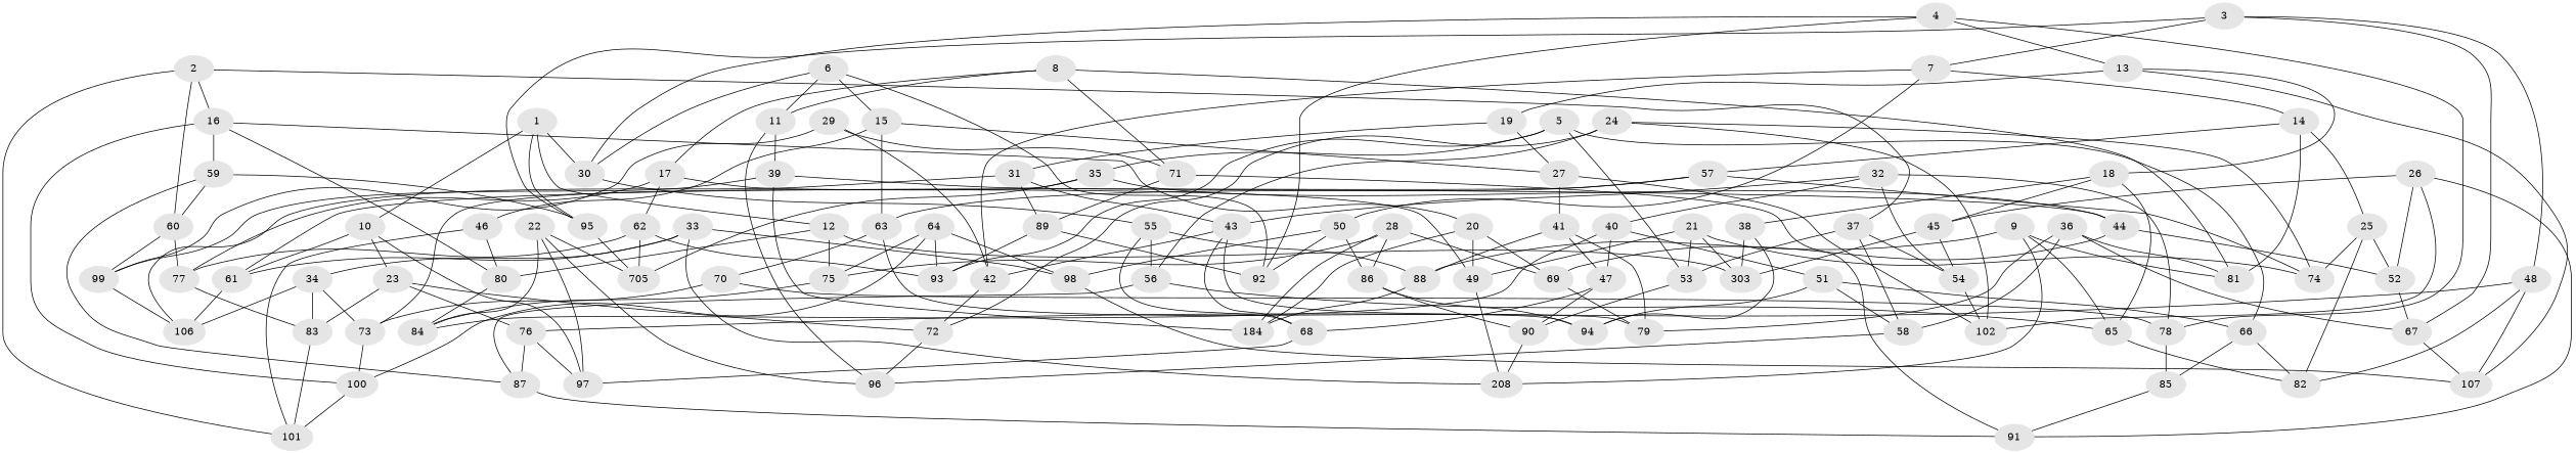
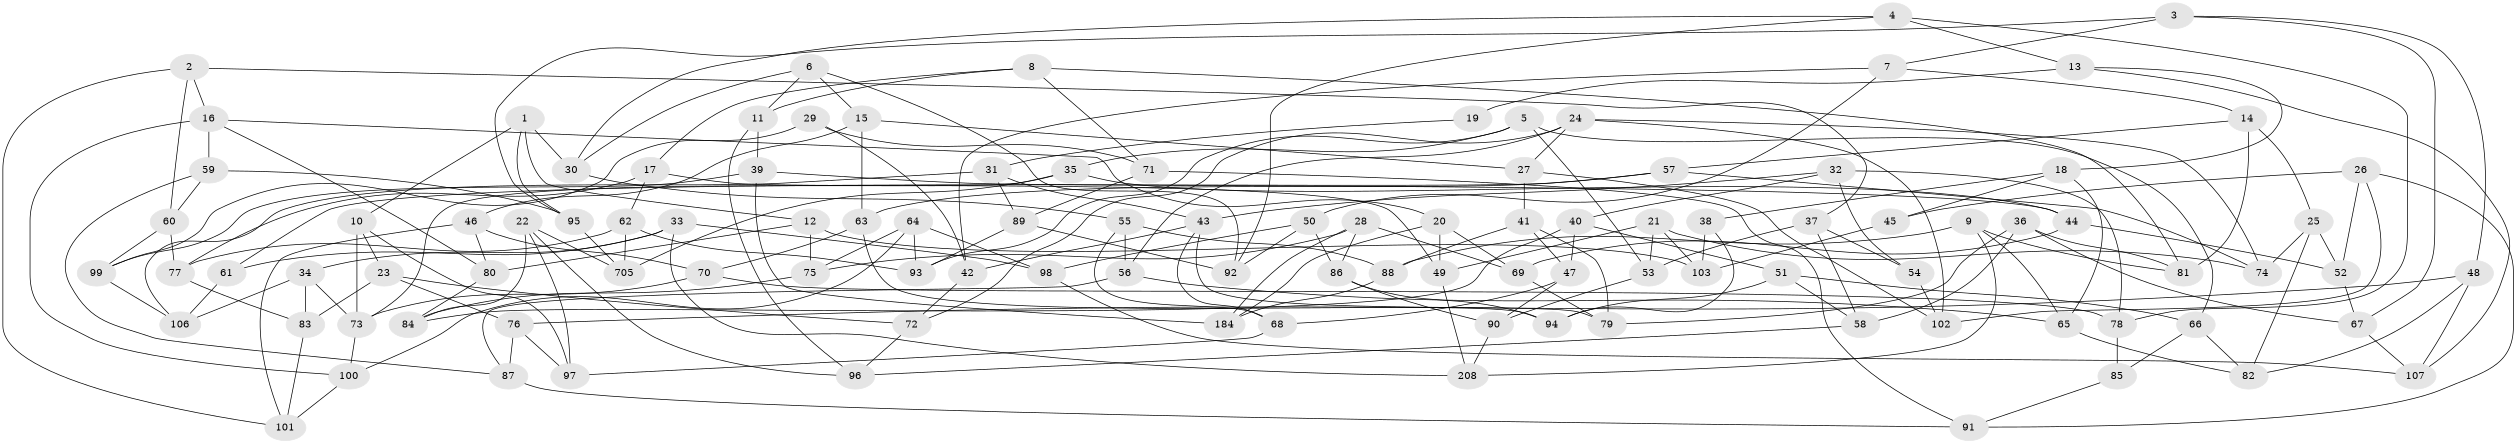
  graph {
    node [color=gray90 style=filled]
    1
    10
    12
    30
    95
    23
    61
    97
    75
    80
-   103 [label=303]
+   103
    55
    n13 [label=705]
    2
    16
    37
    60
    101
    20
    59
    100
    53
    54
    58
    77
    99
    3
    7
    48
    67
    14
    42
    50
    107
    76
    82
    4
    13
    78
    92
    18
    19
    85
    5
    35
    66
    93
    73
    44
    90
    6
    11
    15
    39
    96
    27
    46
    63
    81
    25
    57
    72
    86
    98
    8
    17
    71
    49
    62
    91
    89
    9
    65
    88
    n75 [label=208]
    n76 [label=184]
    83
    106
    84
    38
    45
    31
    74
    52
    102
    41
    70
    94
    69
    87
    43
    79
    21
    22
    24
    56
    26
    47
    28
    29
    68
    32
    40
    51
    33
    34
    36
    64
    1 -- 10
    1 -- 12
    1 -- 30
    1 -- 95
    10 -- 23
-   10 -- 61
+   10 -- 73
    10 -- 97
    12 -- 75
    12 -- 80
    12 -- 103
    30 -- 55
    95 -- n13
    23 -- 76
    23 -- 72
    23 -- 83
    61 -- 106
    75 -- 84
    80 -- 84
    55 -- 88
    55 -- 56
    55 -- 68
    2 -- 16
    2 -- 37
    2 -- 60
    2 -- 101
    16 -- 80
    16 -- 20
    16 -- 59
    16 -- 100
    37 -- 53
    37 -- 54
    37 -- 58
    60 -- 77
    60 -- 99
    20 -- 49
    20 -- n76
    20 -- 69
    59 -- 95
    59 -- 60
    59 -- 87
    100 -- 101
    53 -- 90
    54 -- 102
    58 -- 96
    77 -- 83
    99 -- 106
    3 -- 95
    3 -- 7
    3 -- 48
    3 -- 67
    7 -- 14
    7 -- 42
    7 -- 50
    48 -- 107
    48 -- 76
    48 -- 82
    67 -- 107
    14 -- 81
    14 -- 25
    14 -- 57
    42 -- 72
    50 -- 92
    50 -- 86
    50 -- 98
    76 -- 97
    76 -- 87
    4 -- 30
    4 -- 13
    4 -- 78
    4 -- 92
    13 -- 107
    13 -- 18
    13 -- 19
    78 -- 85
    18 -- 65
    18 -- 38
    18 -- 45
-   19 -- 27
+   24 -- 27
    19 -- 31
    85 -- 91
    5 -- 53
    5 -- 35
    5 -- 66
    5 -- 93
    35 -- n13
    35 -- 73
    35 -- 44
    66 -- 82
    66 -- 85
    73 -- 100
    44 -- 52
    44 -- 69
    90 -- n75
    6 -- 30
    6 -- 92
    6 -- 11
    6 -- 15
    11 -- 39
    11 -- 96
    15 -- 27
    15 -- 46
    15 -- 63
    39 -- 99
    39 -- 44
    39 -- n76
    27 -- 102
    27 -- 41
    46 -- 80
    46 -- 101
+   46 -- 70
    63 -- 70
    63 -- 94
    25 -- 82
    25 -- 74
    25 -- 52
    57 -- 61
    57 -- 63
    57 -- 74
    72 -- 96
    86 -- 90
    86 -- 94
    98 -- 107
    8 -- 11
    8 -- 81
    8 -- 17
    8 -- 71
    17 -- 77
    17 -- 49
    17 -- 62
    71 -- 91
    71 -- 89
    49 -- n75
    62 -- n13
    62 -- 77
    62 -- 93
    89 -- 92
    89 -- 93
    9 -- 81
    9 -- 65
    9 -- 88
    9 -- n75
    65 -- 82
    88 -- n76
    83 -- 101
    38 -- 103
    38 -- 94
    45 -- 103
-   45 -- 54
    31 -- 89
    31 -- 106
    31 -- 43
    52 -- 67
    41 -- 88
    41 -- 79
    41 -- 47
    70 -- 78
    70 -- 73
    69 -- 79
    87 -- 91
    43 -- 42
    43 -- 79
    43 -- 68
    21 -- 103
    21 -- 53
    21 -- 49
    21 -- 74
    22 -- 97
    22 -- n13
    22 -- 96
    22 -- 84
    24 -- 72
    24 -- 74
    24 -- 102
    24 -- 56
    56 -- 65
    56 -- 87
    26 -- 91
    26 -- 45
    26 -- 52
    26 -- 102
    47 -- 90
    47 -- 68
    28 -- 75
    28 -- 86
    28 -- n76
    28 -- 69
    29 -- 99
    29 -- 42
    29 -- 71
    68 -- 97
    32 -- 54
    32 -- 78
    32 -- 43
    32 -- 40
    40 -- 84
    40 -- 47
    40 -- 51
    51 -- 58
    51 -- 66
    51 -- 94
    33 -- 61
    33 -- 98
    33 -- n75
    33 -- 34
    34 -- 73
    34 -- 83
    34 -- 106
    36 -- 58
    36 -- 67
    36 -- 81
    36 -- 79
    64 -- 75
    64 -- 100
    64 -- 93
    64 -- 98
  }
